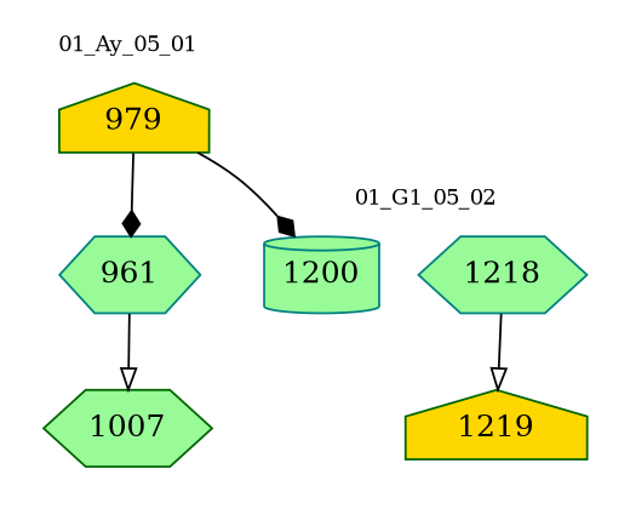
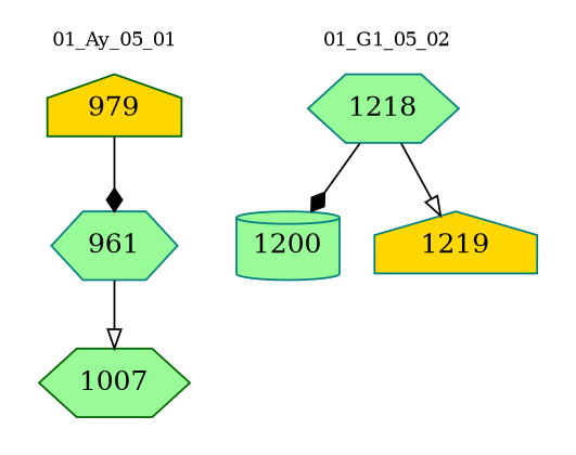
  digraph {
    node [color=teal fillcolor=palegreen shape=hexagon style=filled]
    edge [arrowhead=diamond color=black]
    n1 [color=darkgreen fillcolor=gold label=979 shape=house]
    n2 [label=961]
    n3 [color=darkgreen label=1007]
    n4 [label=1218]
    n5 [label=1200 shape=cylinder]
-   n6 [color=darkgreen fillcolor=gold label=1219 shape=house]
+   n6 [fillcolor=gold label=1219 shape=house]
    subgraph cluster_1 {
      color=white
      fontsize=10
      label="01_Ay_05_01"
      n1
      n2
      n3
    }
    subgraph cluster_2 {
      color=white
      fontsize=10
      label="01_G1_05_02"
      n4
      n5
      n6
    }
    n1 -> n2
    n2 -> n3 [arrowhead=onormal]
-   n1 -> n5
+   n4 -> n5
    n4 -> n6 [arrowhead=onormal]
  }
